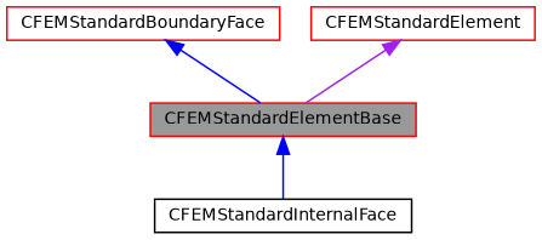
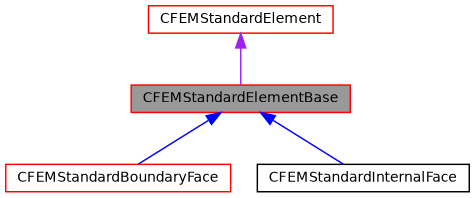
  digraph {
    node [color=red fillcolor=white fontname=Helvetica fontsize=10 shape=box style=filled]
    edge [color=blue dir=back fontname=Helvetica fontsize=10 labelfontname=Helvetica labelfontsize=10 style=solid]
    n1 [fillcolor=grey60 fontcolor=black height=0.2 label=CFEMStandardElementBase width=0.4]
    n2 [height=0.2 label=CFEMStandardBoundaryFace width=0.4]
    n3 [color=black height=0.2 label=CFEMStandardInternalFace width=0.4]
    n4 [height=0.2 label=CFEMStandardElement width=0.4]
-   n2 -> n1
+   n1 -> n2
    n1 -> n3
    n4 -> n1 [color=purple]
  }
